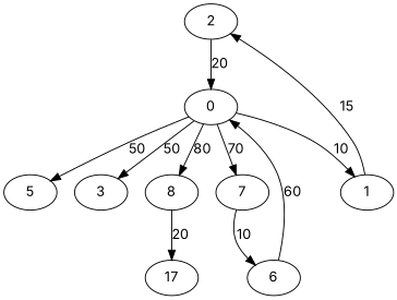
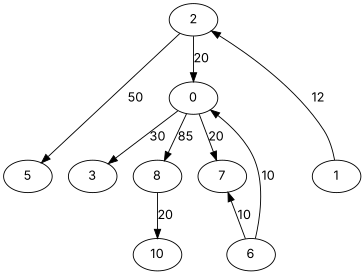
  digraph {
    fontname=Inter
    node [fontname=Inter]
    edge [fontname=Inter]
    n1 [label=2]
    n2 [label=0]
    n3 [label=8]
    n4 [label=7]
    n5 [label=3]
    n6 [label=1]
    n7 [label=5]
-   n8 [label=17]
+   n8 [label=10]
    n9 [label=6]
    n1 -> n2 [label=20]
-   n2 -> n3 [label=80]
-   n2 -> n4 [label=70]
-   n2 -> n5 [label=50]
-   n2 -> n6 [label=10]
-   n2 -> n7 [label=50]
+   n2 -> n3 [label=85]
+   n2 -> n4 [label=20]
+   n2 -> n5 [label=30]
+   n1 -> n7 [label=50]
    n3 -> n8 [label=20]
-   n4 -> n9 [label=10]
-   n6 -> n1 [label=15]
-   n9 -> n2 [label=60]
+   n9 -> n4 [label=10]
+   n6 -> n1 [label=12]
+   n9 -> n2 [label=10]
  }
